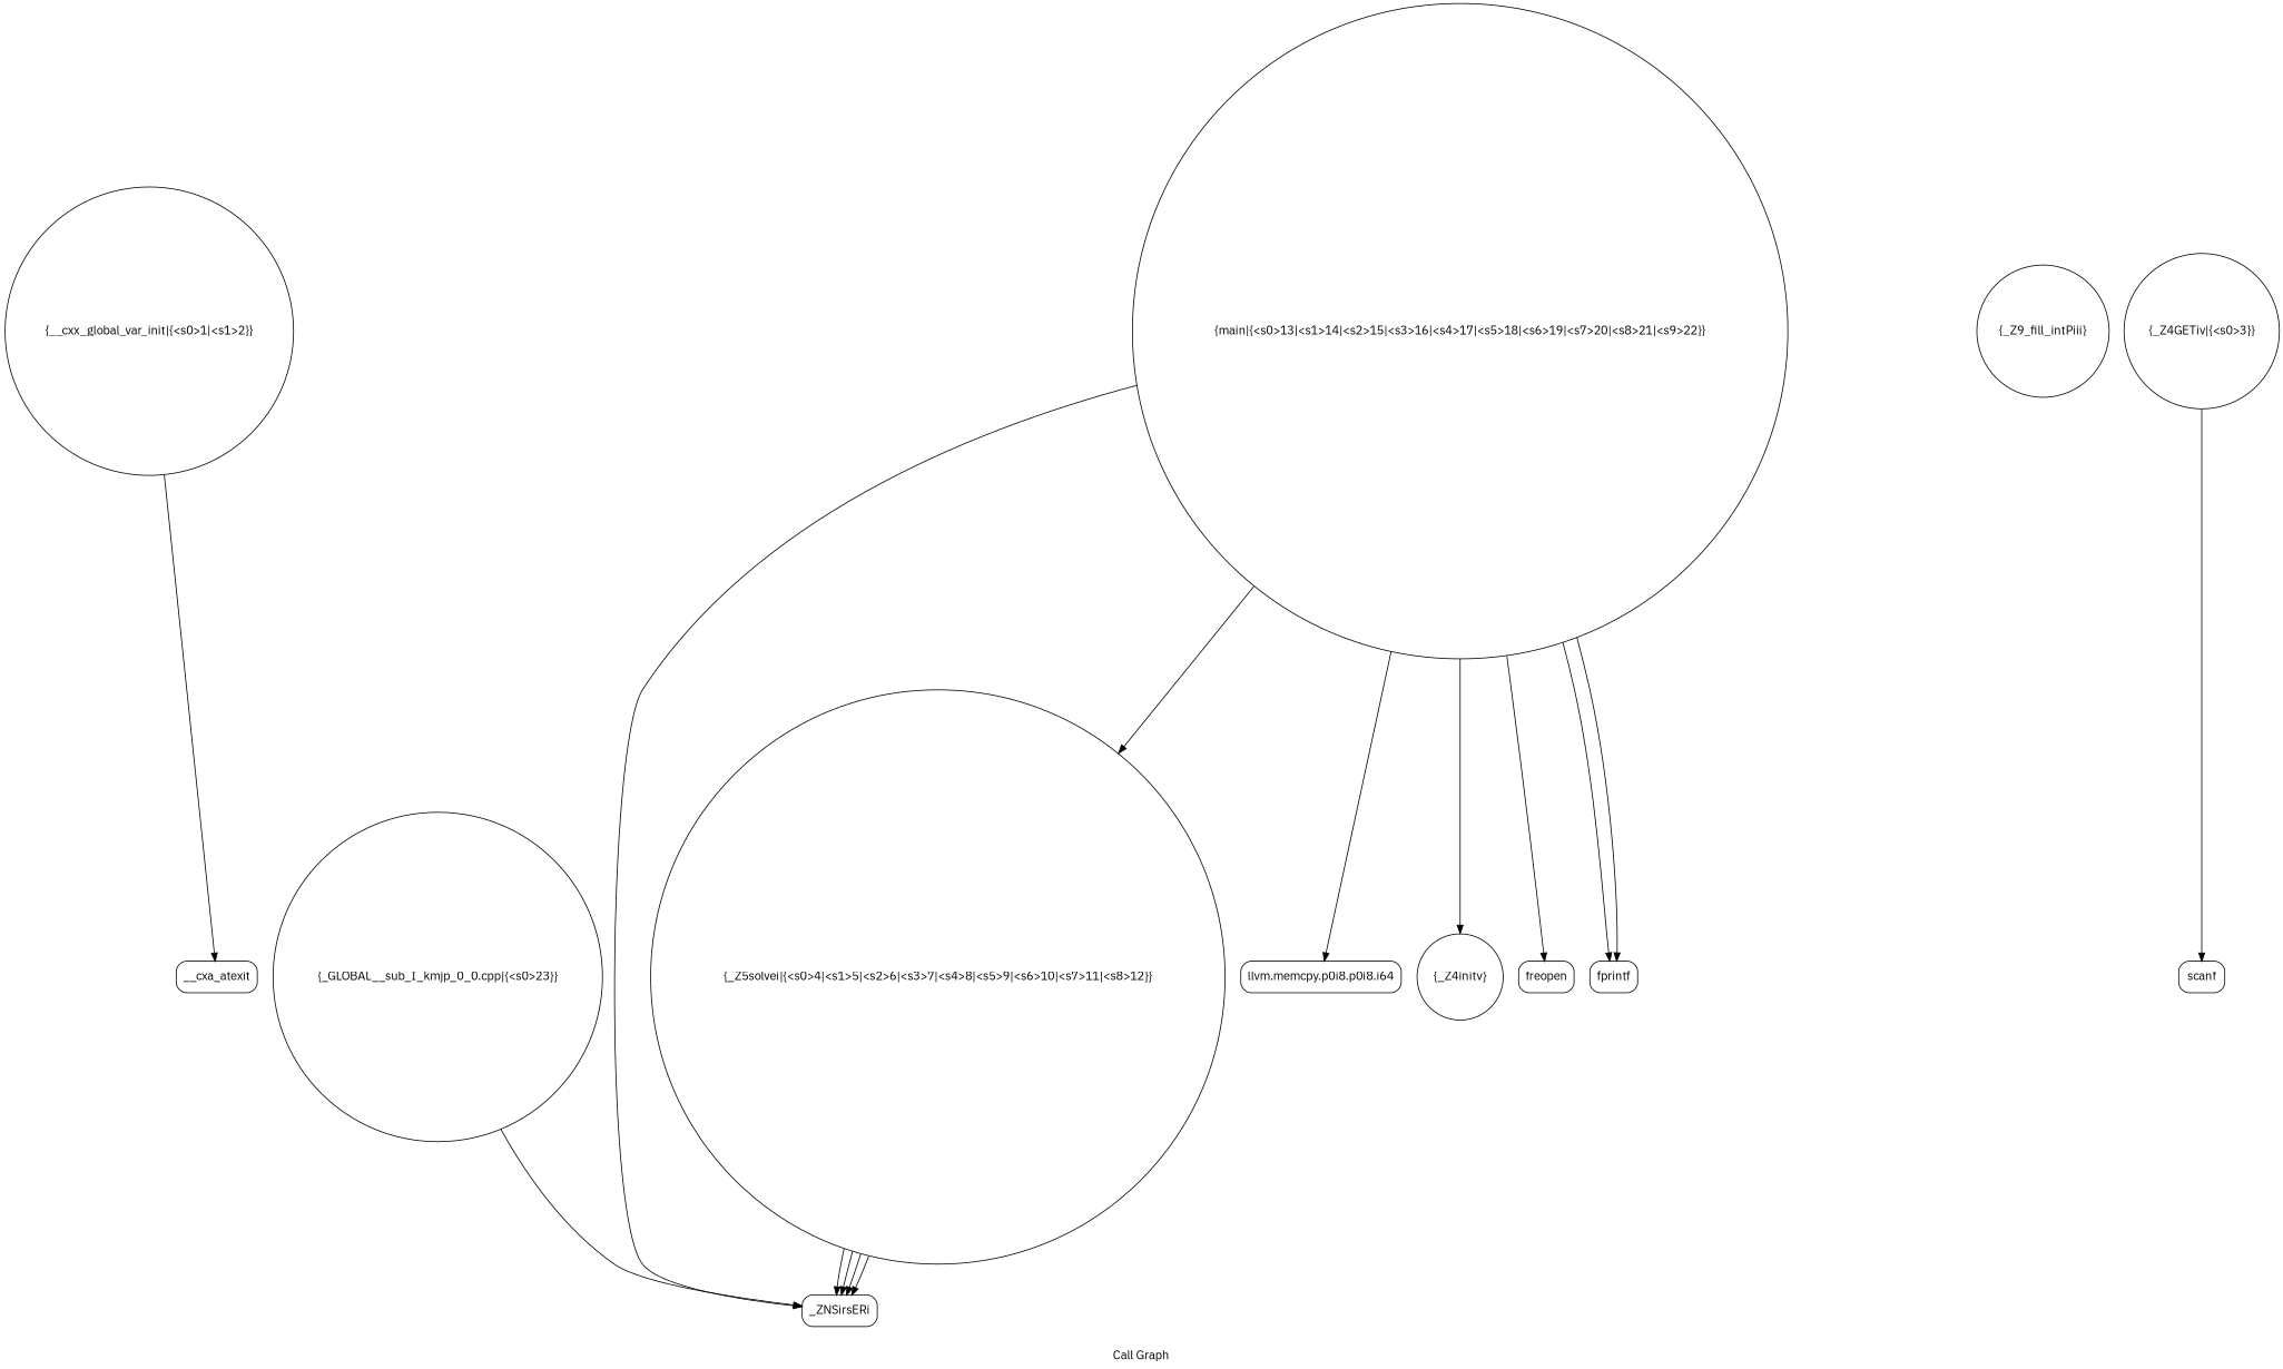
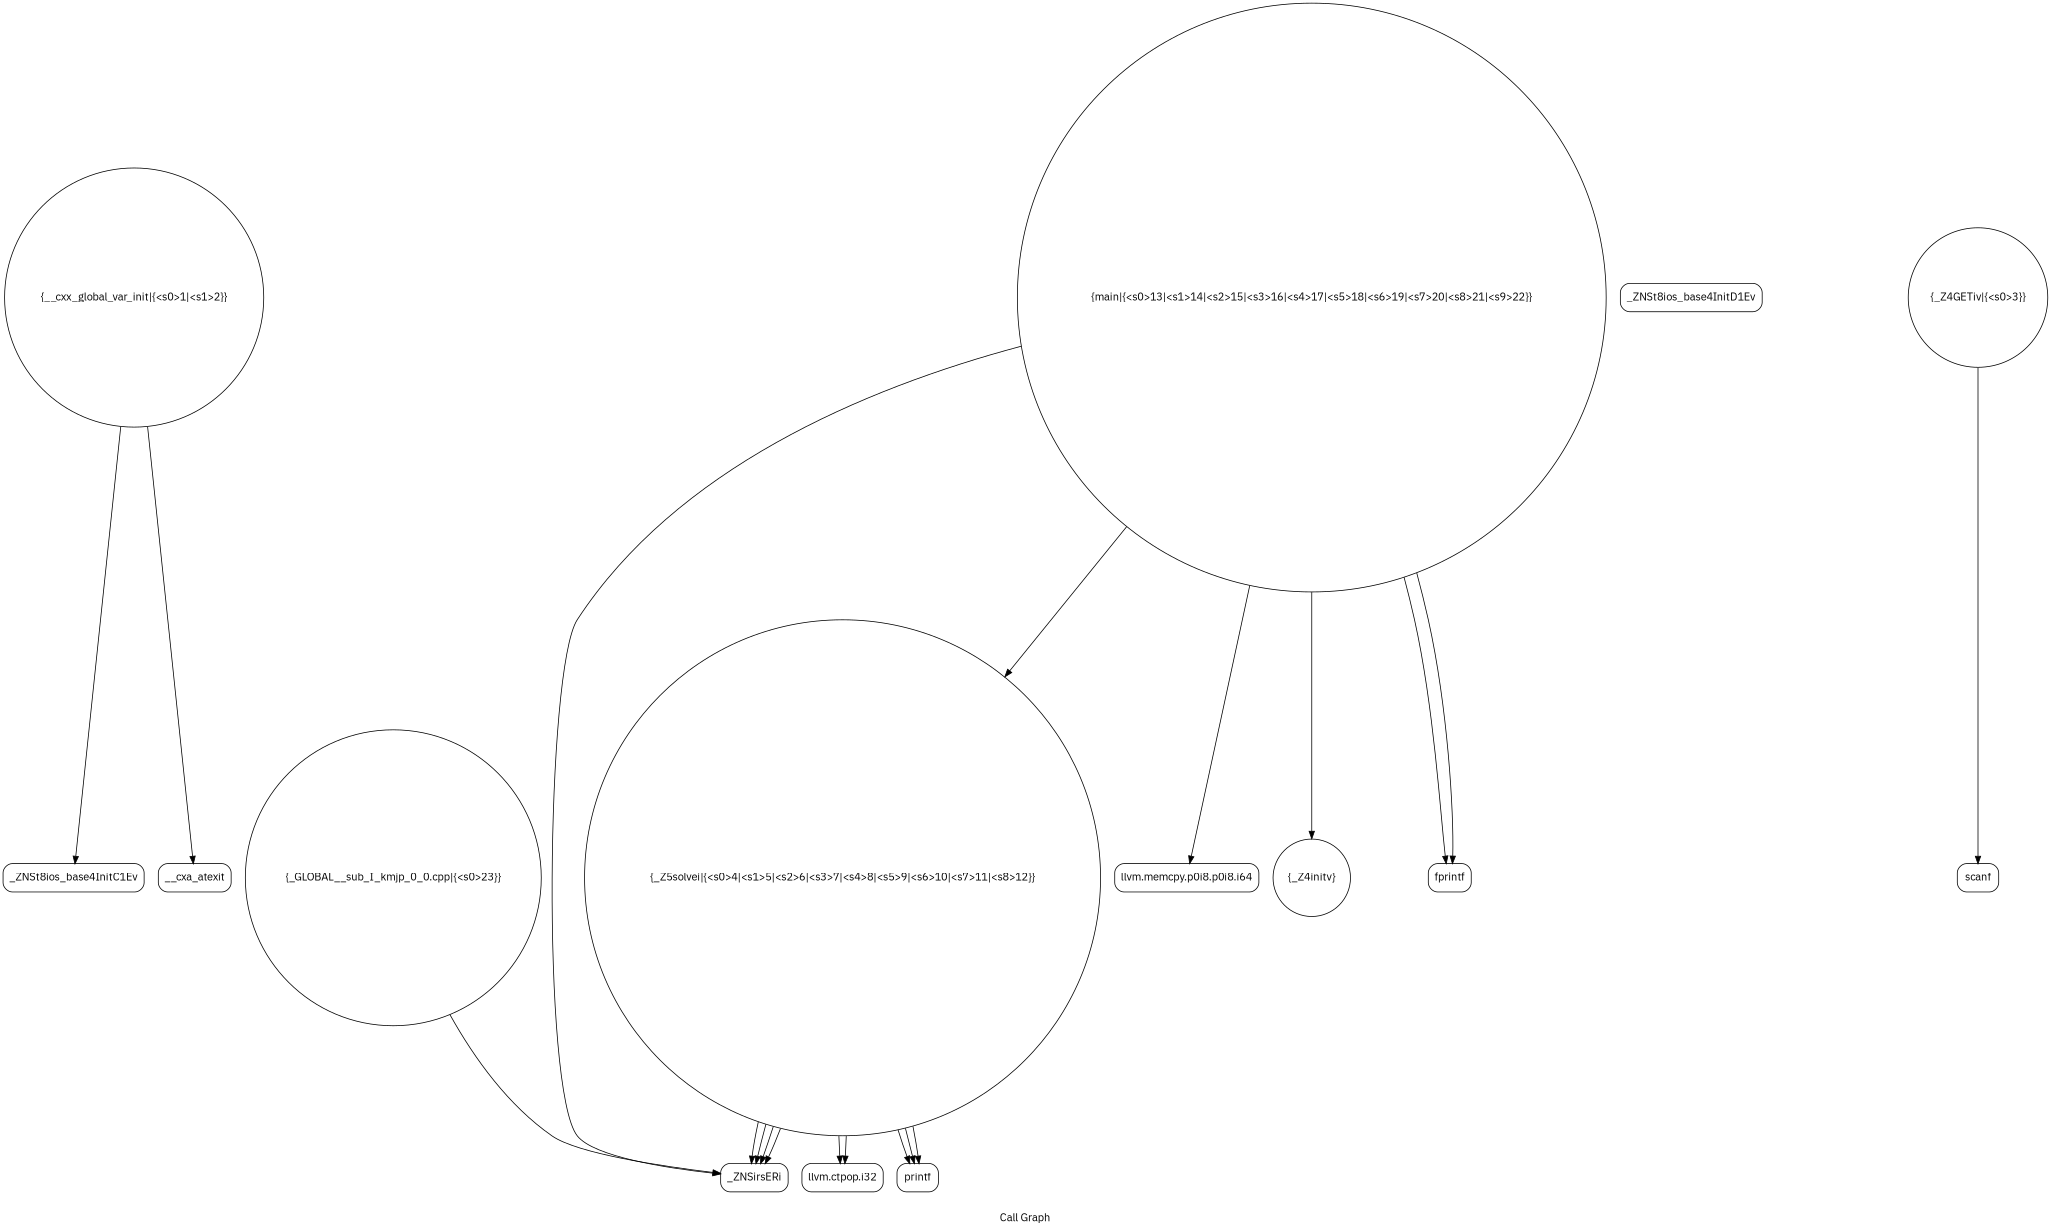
  digraph {
    fontname="IBM Plex Sans"
    label="Call Graph"
    node [fontname="IBM Plex Sans" shape=Mrecord]
    edge [color=black fontname="IBM Plex Sans" tailport=s0]
    n1 [label="{__cxx_global_var_init|{<s0>1|<s1>2}}" shape=circle]
+   n2 [label="{_ZNSt8ios_base4InitC1Ev}"]
    n3 [label="{__cxa_atexit}"]
    n4 [label="{_Z5solvei|{<s0>4|<s1>5|<s2>6|<s3>7|<s4>8|<s5>9|<s6>10|<s7>11|<s8>12}}" shape=circle]
    n5 [label="{_ZNSirsERi}"]
+   n6 [label="{llvm.ctpop.i32}"]
+   n7 [label="{printf}"]
+   n8 [label="{_ZNSt8ios_base4InitD1Ev}"]
    n9 [label="{llvm.memcpy.p0i8.p0i8.i64}"]
-   n10 [label="{_Z9_fill_intPiii}" shape=circle]
    n11 [label="{_Z4initv}" shape=circle]
    n12 [label="{scanf}"]
-   n13 [label="{freopen}"]
    n14 [label="{fprintf}"]
    n15 [label="{_GLOBAL__sub_I_kmjp_0_0.cpp|{<s0>23}}" shape=circle]
    n16 [label="{_Z4GETiv|{<s0>3}}" shape=circle]
    n17 [label="{main|{<s0>13|<s1>14|<s2>15|<s3>16|<s4>17|<s5>18|<s6>19|<s7>20|<s8>21|<s9>22}}" shape=circle]
+   n1 -> n2
    n1 -> n3 [tailport=s1]
    n4 -> n5
    n4 -> n5 [tailport=s1]
    n4 -> n5 [tailport=s2]
    n4 -> n5 [tailport=s3]
+   n4 -> n6 [tailport=s4]
+   n4 -> n6 [tailport=s6]
+   n4 -> n7 [tailport=s5]
+   n4 -> n7 [tailport=s7]
+   n4 -> n7 [tailport=s8]
    n15 -> n5
    n16 -> n12
    n17 -> n4 [tailport=s5]
    n17 -> n5 [tailport=s2]
    n17 -> n9 [tailport=s8]
    n17 -> n11 [tailport=s3]
-   n17 -> n13
    n17 -> n14 [tailport=s7]
    n17 -> n14 [tailport=s9]
  }
